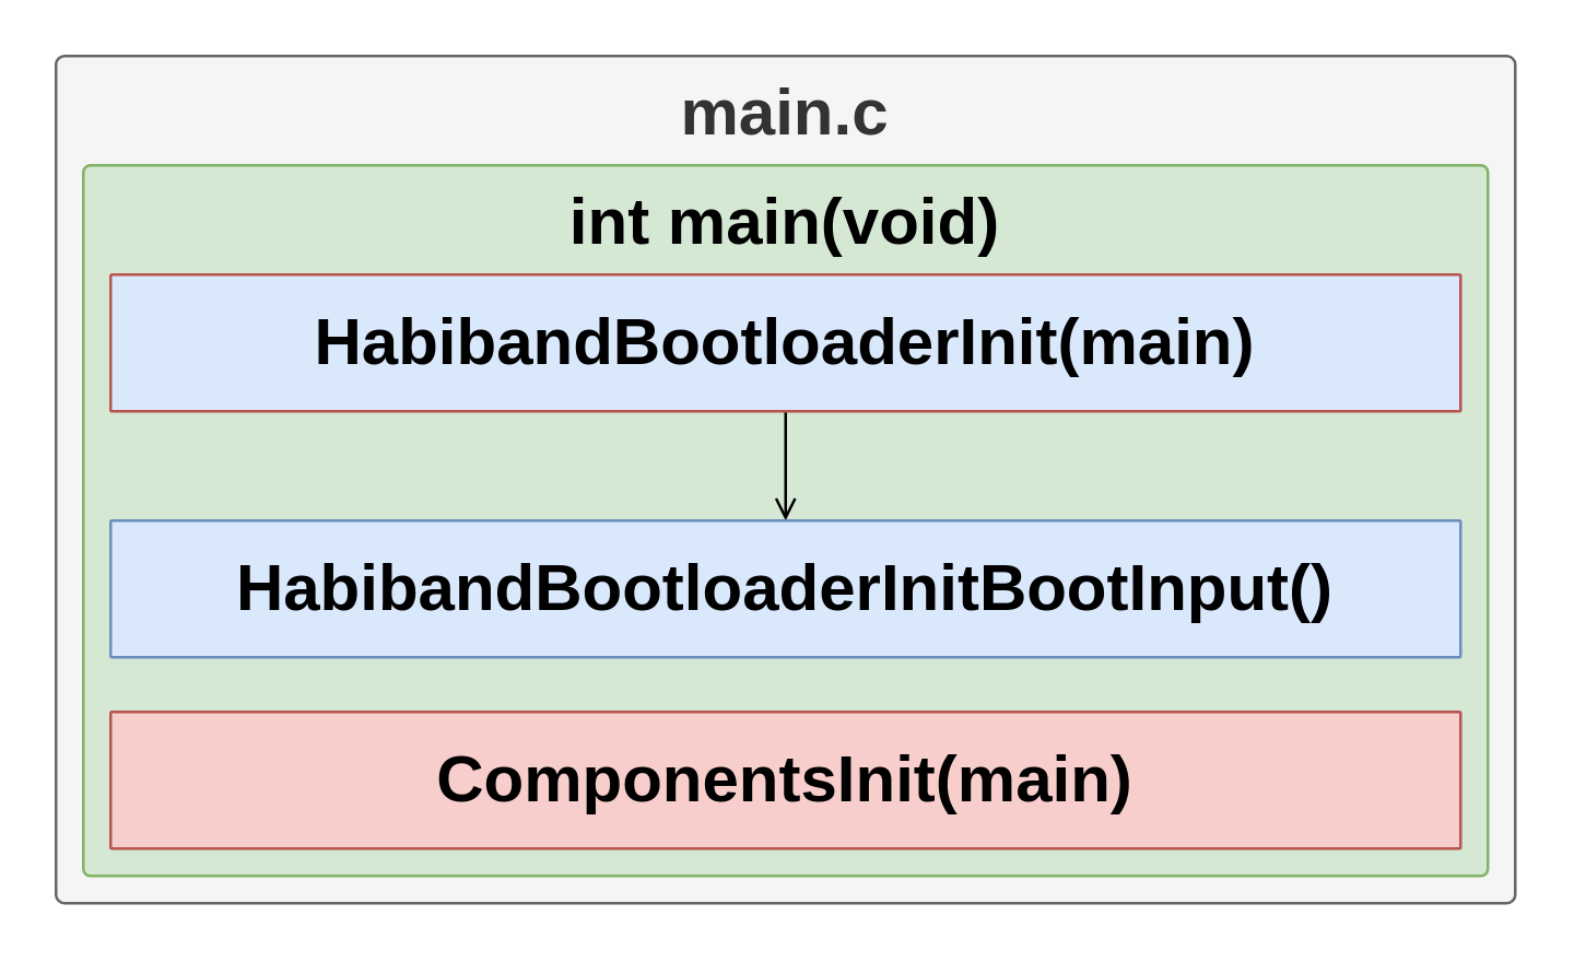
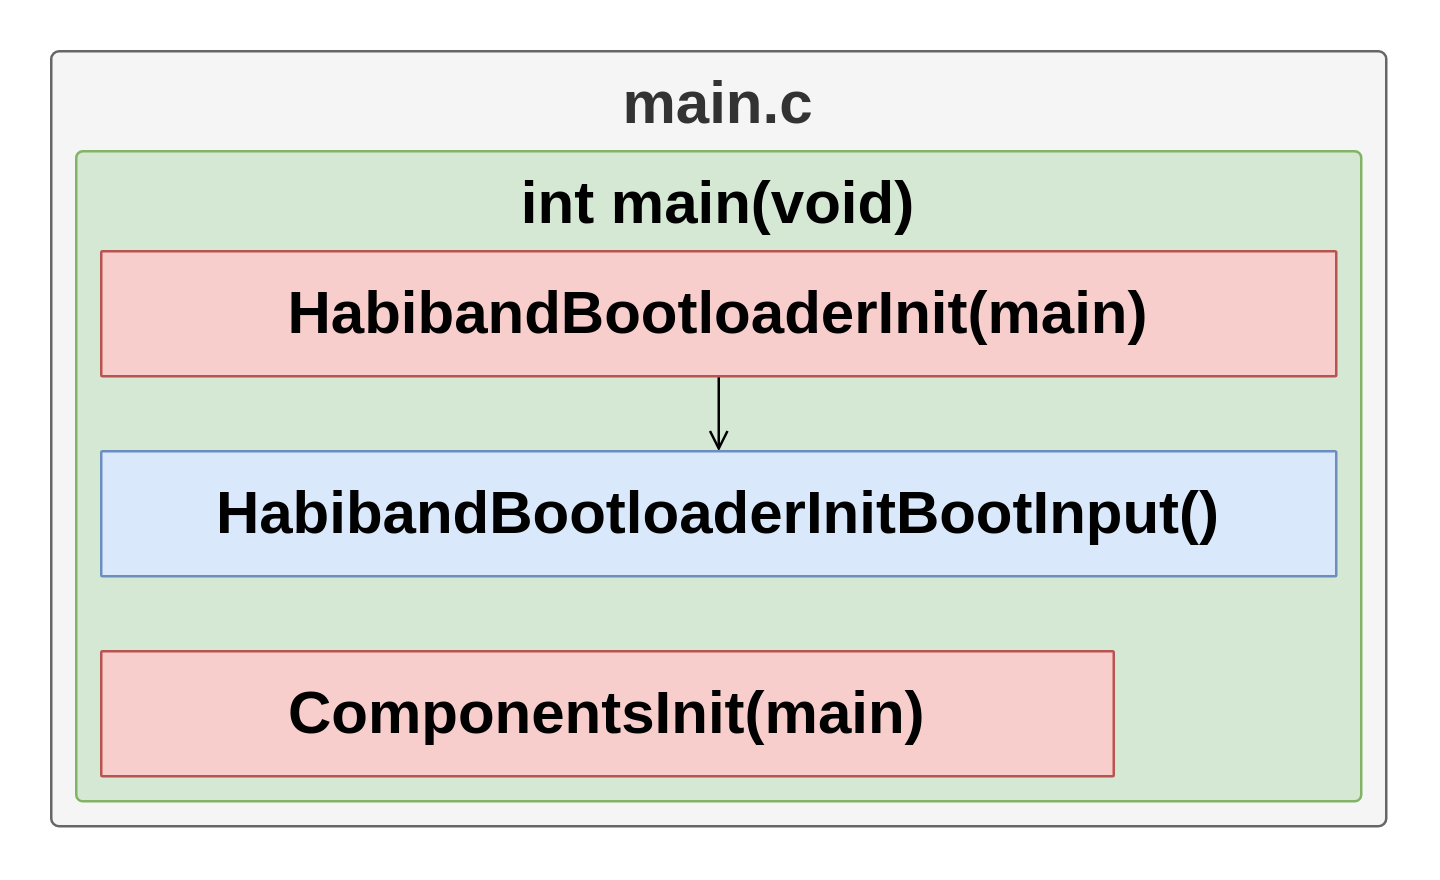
  <mxCell id="0" />
  <mxCell id="1" parent="0" />
  <mxCell id="2" value="main.c" style="rounded=1;whiteSpace=wrap;arcSize=1;verticalAlign=top;fontSize=24;fontStyle=1;fillColor=#f5f5f5;strokeColor=#666666;fontColor=#333333;" parent="1" vertex="1"><mxGeometry x="20" width="534" height="310" as="geometry" y="20" /></mxCell>
  <mxCell id="3" value="int main(void)" style="rounded=1;whiteSpace=wrap;arcSize=1;verticalAlign=top;fontSize=24;fontStyle=1;fillColor=#d5e8d4;strokeColor=#82b366;" parent="1" vertex="1"><mxGeometry x="30" y="60" width="514" height="260" as="geometry" /></mxCell>
- <mxCell id="4" value="ComponentsInit(main)" style="rounded=1;whiteSpace=wrap;arcSize=1;verticalAlign=middle;fontSize=24;fontStyle=1;fillColor=#f8cecc;strokeColor=#b85450;" parent="1" vertex="1"><mxGeometry x="40" y="260" width="494" height="50" as="geometry" /></mxCell>
+ <mxCell id="4" value="ComponentsInit(main)" style="rounded=1;whiteSpace=wrap;arcSize=1;verticalAlign=middle;fontSize=24;fontStyle=1;fillColor=#f8cecc;strokeColor=#b85450;" parent="1" vertex="1"><mxGeometry x="40" y="260" width="405" height="50" as="geometry" /></mxCell>
  <mxCell id="5" style="edgeStyle=orthogonalEdgeStyle;rounded=0;orthogonalLoop=1;jettySize=auto;html=1;entryX=0.5;entryY=0;entryDx=0;entryDy=0;fontSize=24;endArrow=open;" parent="1" source="6" target="7" edge="1"><mxGeometry relative="1" as="geometry" /></mxCell>
- <mxCell id="6" value="HabibandBootloaderInit(main)" style="rounded=1;whiteSpace=wrap;arcSize=1;verticalAlign=middle;fontSize=24;fontStyle=1;fillColor=#dae8fc;strokeColor=#b85450;" parent="1" vertex="1"><mxGeometry x="40" y="100" width="494" height="50" as="geometry" /></mxCell>
- <mxCell id="7" value="HabibandBootloaderInitBootInput()" style="rounded=1;whiteSpace=wrap;arcSize=1;verticalAlign=middle;fontSize=24;fontStyle=1;fillColor=#dae8fc;strokeColor=#6c8ebf;" parent="1" vertex="1"><mxGeometry x="40" y="190" width="494" height="50" as="geometry" /></mxCell>
+ <mxCell id="6" value="HabibandBootloaderInit(main)" style="rounded=1;whiteSpace=wrap;arcSize=1;verticalAlign=middle;fontSize=24;fontStyle=1;fillColor=#f8cecc;strokeColor=#b85450;" parent="1" vertex="1"><mxGeometry x="40" y="100" width="494" height="50" as="geometry" /></mxCell>
+ <mxCell id="7" value="HabibandBootloaderInitBootInput()" style="rounded=1;whiteSpace=wrap;arcSize=1;verticalAlign=middle;fontSize=24;fontStyle=1;fillColor=#dae8fc;strokeColor=#6c8ebf;" parent="1" vertex="1"><mxGeometry x="40" y="180" width="494" height="50" as="geometry" /></mxCell>
